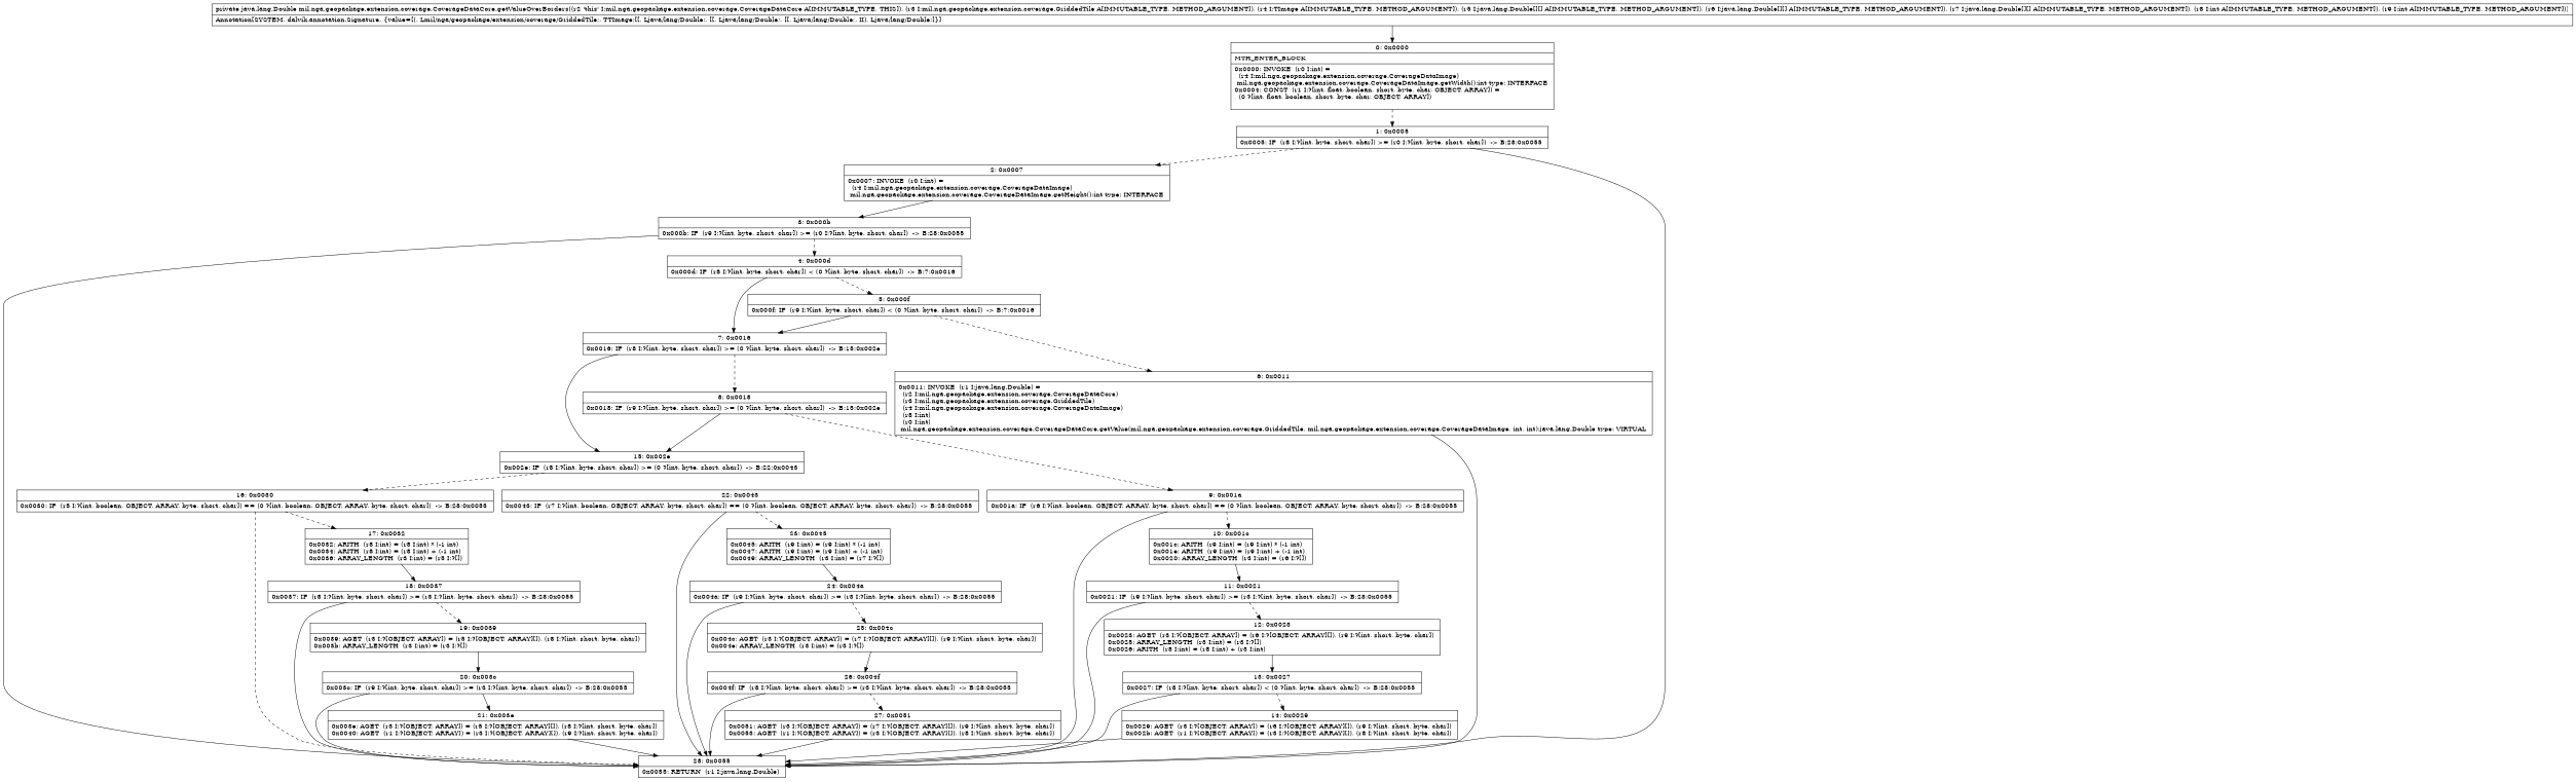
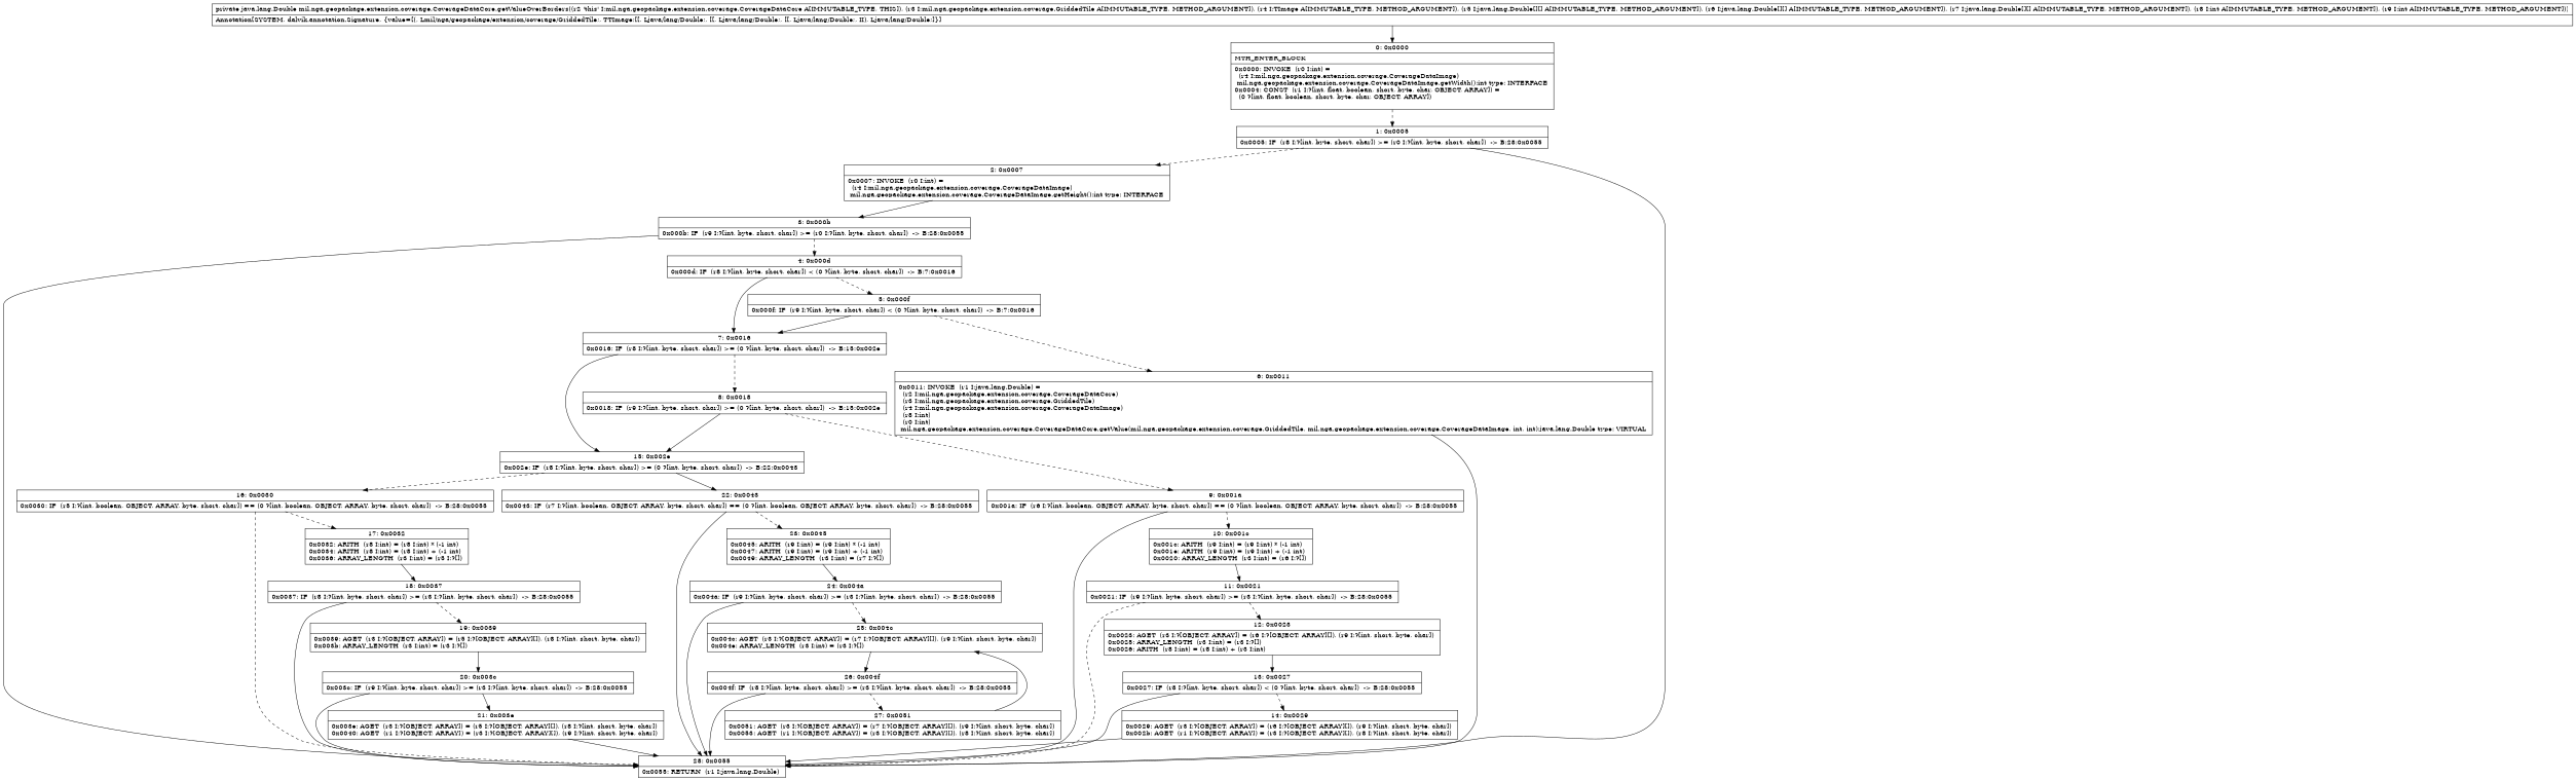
  digraph {
    node [shape=record]
    n1 [label="{0\:\ 0x0000|MTH_ENTER_BLOCK\l|0x0000: INVOKE  (r0 I:int) = \l  (r4 I:mil.nga.geopackage.extension.coverage.CoverageDataImage)\l mil.nga.geopackage.extension.coverage.CoverageDataImage.getWidth():int type: INTERFACE \l0x0004: CONST  (r1 I:?[int, float, boolean, short, byte, char, OBJECT, ARRAY]) = \l  (0 ?[int, float, boolean, short, byte, char, OBJECT, ARRAY])\l \l}"]
    n2 [label="{1\:\ 0x0005|0x0005: IF  (r8 I:?[int, byte, short, char]) \>= (r0 I:?[int, byte, short, char])  \-\> B:28:0x0055 \l}"]
    n3 [label="{2\:\ 0x0007|0x0007: INVOKE  (r0 I:int) = \l  (r4 I:mil.nga.geopackage.extension.coverage.CoverageDataImage)\l mil.nga.geopackage.extension.coverage.CoverageDataImage.getHeight():int type: INTERFACE \l}"]
    n4 [label="{28\:\ 0x0055|0x0055: RETURN  (r1 I:java.lang.Double) \l}"]
    n5 [label="{3\:\ 0x000b|0x000b: IF  (r9 I:?[int, byte, short, char]) \>= (r0 I:?[int, byte, short, char])  \-\> B:28:0x0055 \l}"]
    n6 [label="{4\:\ 0x000d|0x000d: IF  (r8 I:?[int, byte, short, char]) \< (0 ?[int, byte, short, char])  \-\> B:7:0x0016 \l}"]
    n7 [label="{5\:\ 0x000f|0x000f: IF  (r9 I:?[int, byte, short, char]) \< (0 ?[int, byte, short, char])  \-\> B:7:0x0016 \l}"]
    n8 [label="{7\:\ 0x0016|0x0016: IF  (r8 I:?[int, byte, short, char]) \>= (0 ?[int, byte, short, char])  \-\> B:15:0x002e \l}"]
    n9 [label="{6\:\ 0x0011|0x0011: INVOKE  (r1 I:java.lang.Double) = \l  (r2 I:mil.nga.geopackage.extension.coverage.CoverageDataCore)\l  (r3 I:mil.nga.geopackage.extension.coverage.GriddedTile)\l  (r4 I:mil.nga.geopackage.extension.coverage.CoverageDataImage)\l  (r8 I:int)\l  (r0 I:int)\l mil.nga.geopackage.extension.coverage.CoverageDataCore.getValue(mil.nga.geopackage.extension.coverage.GriddedTile, mil.nga.geopackage.extension.coverage.CoverageDataImage, int, int):java.lang.Double type: VIRTUAL \l}"]
    n10 [label="{8\:\ 0x0018|0x0018: IF  (r9 I:?[int, byte, short, char]) \>= (0 ?[int, byte, short, char])  \-\> B:15:0x002e \l}"]
    n11 [label="{15\:\ 0x002e|0x002e: IF  (r8 I:?[int, byte, short, char]) \>= (0 ?[int, byte, short, char])  \-\> B:22:0x0043 \l}"]
    n12 [label="{9\:\ 0x001a|0x001a: IF  (r6 I:?[int, boolean, OBJECT, ARRAY, byte, short, char]) == (0 ?[int, boolean, OBJECT, ARRAY, byte, short, char])  \-\> B:28:0x0055 \l}"]
    n13 [label="{16\:\ 0x0030|0x0030: IF  (r5 I:?[int, boolean, OBJECT, ARRAY, byte, short, char]) == (0 ?[int, boolean, OBJECT, ARRAY, byte, short, char])  \-\> B:28:0x0055 \l}"]
    n14 [label="{22\:\ 0x0043|0x0043: IF  (r7 I:?[int, boolean, OBJECT, ARRAY, byte, short, char]) == (0 ?[int, boolean, OBJECT, ARRAY, byte, short, char])  \-\> B:28:0x0055 \l}"]
    n15 [label="{10\:\ 0x001c|0x001c: ARITH  (r9 I:int) = (r9 I:int) * (\-1 int) \l0x001e: ARITH  (r9 I:int) = (r9 I:int) + (\-1 int) \l0x0020: ARRAY_LENGTH  (r3 I:int) = (r6 I:?[]) \l}"]
    n16 [label="{11\:\ 0x0021|0x0021: IF  (r9 I:?[int, byte, short, char]) \>= (r3 I:?[int, byte, short, char])  \-\> B:28:0x0055 \l}"]
    n17 [label="{12\:\ 0x0023|0x0023: AGET  (r3 I:?[OBJECT, ARRAY]) = (r6 I:?[OBJECT, ARRAY][]), (r9 I:?[int, short, byte, char]) \l0x0025: ARRAY_LENGTH  (r3 I:int) = (r3 I:?[]) \l0x0026: ARITH  (r8 I:int) = (r8 I:int) + (r3 I:int) \l}"]
    n18 [label="{13\:\ 0x0027|0x0027: IF  (r8 I:?[int, byte, short, char]) \< (0 ?[int, byte, short, char])  \-\> B:28:0x0055 \l}"]
    n19 [label="{14\:\ 0x0029|0x0029: AGET  (r3 I:?[OBJECT, ARRAY]) = (r6 I:?[OBJECT, ARRAY][]), (r9 I:?[int, short, byte, char]) \l0x002b: AGET  (r1 I:?[OBJECT, ARRAY]) = (r3 I:?[OBJECT, ARRAY][]), (r8 I:?[int, short, byte, char]) \l}"]
    n20 [label="{17\:\ 0x0032|0x0032: ARITH  (r8 I:int) = (r8 I:int) * (\-1 int) \l0x0034: ARITH  (r8 I:int) = (r8 I:int) + (\-1 int) \l0x0036: ARRAY_LENGTH  (r3 I:int) = (r5 I:?[]) \l}"]
    n21 [label="{23\:\ 0x0045|0x0045: ARITH  (r9 I:int) = (r9 I:int) * (\-1 int) \l0x0047: ARITH  (r9 I:int) = (r9 I:int) + (\-1 int) \l0x0049: ARRAY_LENGTH  (r3 I:int) = (r7 I:?[]) \l}"]
    n22 [label="{18\:\ 0x0037|0x0037: IF  (r8 I:?[int, byte, short, char]) \>= (r3 I:?[int, byte, short, char])  \-\> B:28:0x0055 \l}"]
    n23 [label="{19\:\ 0x0039|0x0039: AGET  (r3 I:?[OBJECT, ARRAY]) = (r5 I:?[OBJECT, ARRAY][]), (r8 I:?[int, short, byte, char]) \l0x003b: ARRAY_LENGTH  (r3 I:int) = (r3 I:?[]) \l}"]
    n24 [label="{20\:\ 0x003c|0x003c: IF  (r9 I:?[int, byte, short, char]) \>= (r3 I:?[int, byte, short, char])  \-\> B:28:0x0055 \l}"]
    n25 [label="{21\:\ 0x003e|0x003e: AGET  (r3 I:?[OBJECT, ARRAY]) = (r5 I:?[OBJECT, ARRAY][]), (r8 I:?[int, short, byte, char]) \l0x0040: AGET  (r1 I:?[OBJECT, ARRAY]) = (r3 I:?[OBJECT, ARRAY][]), (r9 I:?[int, short, byte, char]) \l}"]
    n26 [label="{24\:\ 0x004a|0x004a: IF  (r9 I:?[int, byte, short, char]) \>= (r3 I:?[int, byte, short, char])  \-\> B:28:0x0055 \l}"]
    n27 [label="{25\:\ 0x004c|0x004c: AGET  (r3 I:?[OBJECT, ARRAY]) = (r7 I:?[OBJECT, ARRAY][]), (r9 I:?[int, short, byte, char]) \l0x004e: ARRAY_LENGTH  (r3 I:int) = (r3 I:?[]) \l}"]
    n28 [label="{26\:\ 0x004f|0x004f: IF  (r8 I:?[int, byte, short, char]) \>= (r3 I:?[int, byte, short, char])  \-\> B:28:0x0055 \l}"]
    n29 [label="{27\:\ 0x0051|0x0051: AGET  (r3 I:?[OBJECT, ARRAY]) = (r7 I:?[OBJECT, ARRAY][]), (r9 I:?[int, short, byte, char]) \l0x0053: AGET  (r1 I:?[OBJECT, ARRAY]) = (r3 I:?[OBJECT, ARRAY][]), (r8 I:?[int, short, byte, char]) \l}"]
    n30 [label="{private java.lang.Double mil.nga.geopackage.extension.coverage.CoverageDataCore.getValueOverBorders((r2 'this' I:mil.nga.geopackage.extension.coverage.CoverageDataCore A[IMMUTABLE_TYPE, THIS]), (r3 I:mil.nga.geopackage.extension.coverage.GriddedTile A[IMMUTABLE_TYPE, METHOD_ARGUMENT]), (r4 I:TImage A[IMMUTABLE_TYPE, METHOD_ARGUMENT]), (r5 I:java.lang.Double[][] A[IMMUTABLE_TYPE, METHOD_ARGUMENT]), (r6 I:java.lang.Double[][] A[IMMUTABLE_TYPE, METHOD_ARGUMENT]), (r7 I:java.lang.Double[][] A[IMMUTABLE_TYPE, METHOD_ARGUMENT]), (r8 I:int A[IMMUTABLE_TYPE, METHOD_ARGUMENT]), (r9 I:int A[IMMUTABLE_TYPE, METHOD_ARGUMENT]))  | Annotation[SYSTEM, dalvik.annotation.Signature, \{value=[(, Lmil\/nga\/geopackage\/extension\/coverage\/GriddedTile;, TTImage;[[, Ljava\/lang\/Double;, [[, Ljava\/lang\/Double;, [[, Ljava\/lang\/Double;, II), Ljava\/lang\/Double;]\}]\l}"]
    n1 -> n2 [style=dashed]
    n2 -> n3 [style=dashed]
    n2 -> n4
    n3 -> n5
    n5 -> n4
    n5 -> n6 [style=dashed]
    n6 -> n7 [style=dashed]
    n6 -> n8
    n7 -> n8
    n7 -> n9 [style=dashed]
    n8 -> n10 [style=dashed]
    n8 -> n11
    n9 -> n4
    n10 -> n11
    n10 -> n12 [style=dashed]
    n11 -> n13 [style=dashed]
+   n11 -> n14
    n12 -> n4
    n12 -> n15 [style=dashed]
    n13 -> n4 [style=dashed]
    n13 -> n20 [style=dashed]
    n14 -> n4
    n14 -> n21 [style=dashed]
    n15 -> n16
-   n16 -> n4
+   n16 -> n4 [style=dashed]
    n16 -> n17 [style=dashed]
    n17 -> n18
    n18 -> n4
    n18 -> n19 [style=dashed]
    n19 -> n4
    n20 -> n22
    n21 -> n26
    n22 -> n4
    n22 -> n23 [style=dashed]
    n23 -> n24
    n24 -> n4
    n24 -> n25 [style=solid]
    n25 -> n4
    n26 -> n4
    n26 -> n27 [style=dashed]
    n27 -> n28
    n28 -> n4
    n28 -> n29 [style=dashed]
-   n29 -> n4
+   n29 -> n27
    n30 -> n1
  }
